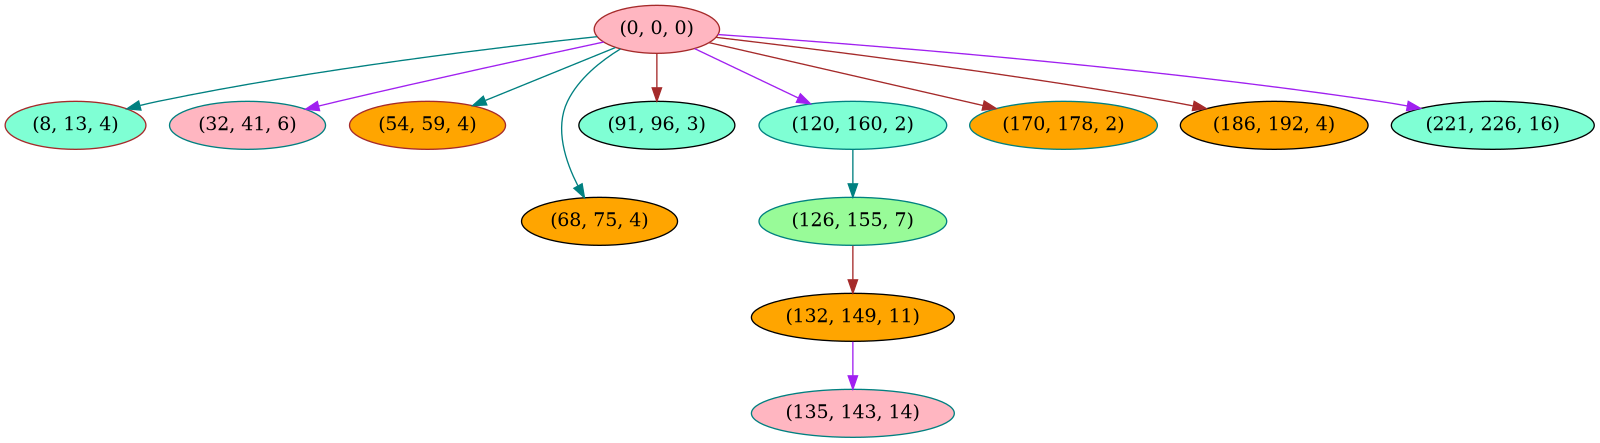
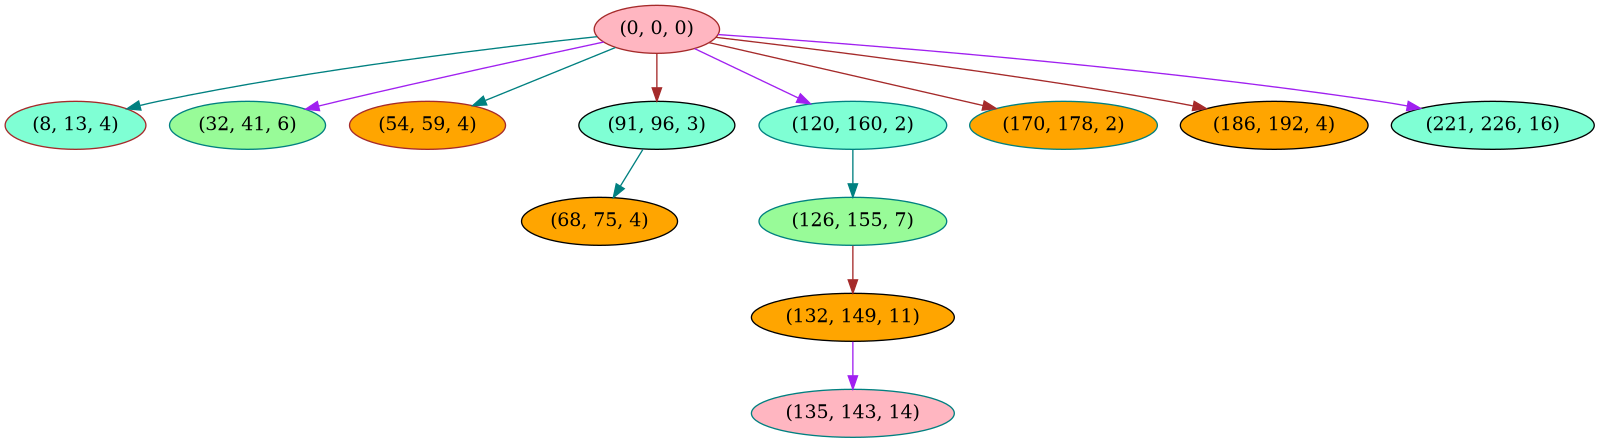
  digraph {
    node [color=teal fillcolor=orange style=filled]
    edge [color=teal]
    "(0, 0, 0)" [color=brown fillcolor=lightpink]
    "(8, 13, 4)" [color=brown fillcolor=aquamarine]
-   "(32, 41, 6)" [fillcolor=lightpink]
+   "(32, 41, 6)" [fillcolor=palegreen]
    "(54, 59, 4)" [color=brown]
    "(68, 75, 4)" [color=black]
    "(91, 96, 3)" [color=black fillcolor=aquamarine]
    "(120, 160, 2)" [fillcolor=aquamarine]
    "(170, 178, 2)"
    "(186, 192, 4)" [color=black]
    "(221, 226, 16)" [color=black fillcolor=aquamarine]
    "(126, 155, 7)" [fillcolor=palegreen]
    "(132, 149, 11)" [color=black]
    "(135, 143, 14)" [fillcolor=lightpink]
    "(0, 0, 0)" -> "(8, 13, 4)"
    "(0, 0, 0)" -> "(32, 41, 6)" [color=purple]
    "(0, 0, 0)" -> "(54, 59, 4)"
-   "(0, 0, 0)" -> "(68, 75, 4)"
+   "(91, 96, 3)" -> "(68, 75, 4)"
    "(0, 0, 0)" -> "(91, 96, 3)" [color=brown]
    "(0, 0, 0)" -> "(120, 160, 2)" [color=purple]
    "(0, 0, 0)" -> "(170, 178, 2)" [color=brown]
    "(0, 0, 0)" -> "(186, 192, 4)" [color=brown]
    "(0, 0, 0)" -> "(221, 226, 16)" [color=purple]
    "(120, 160, 2)" -> "(126, 155, 7)"
    "(126, 155, 7)" -> "(132, 149, 11)" [color=brown]
    "(132, 149, 11)" -> "(135, 143, 14)" [color=purple]
  }
